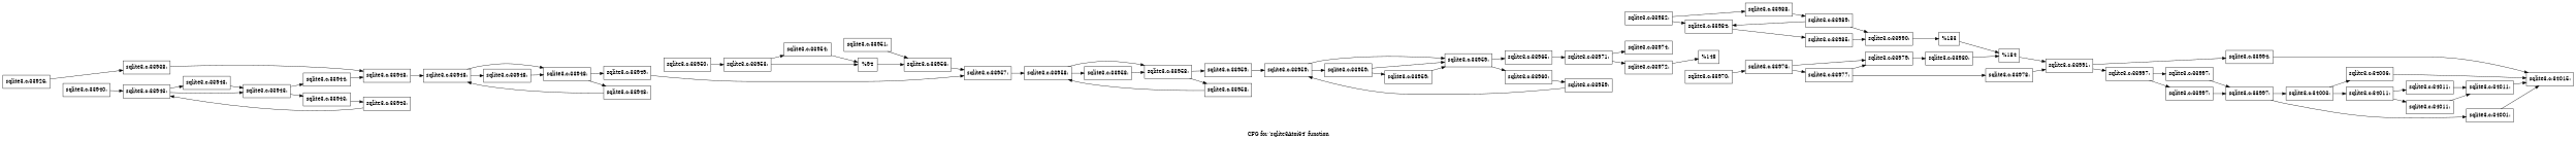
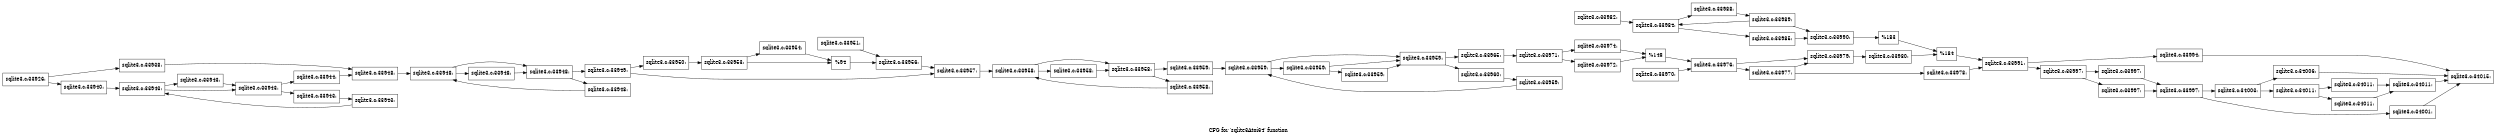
  digraph {
    label="CFG for 'sqlite3Atoi64' function"
    rankdir=LR
    node [shape=record]
    n1 [label="{sqlite3.c:33926:}"]
    n2 [label="{sqlite3.c:33938:}"]
    n3 [label="{sqlite3.c:33940:}"]
    n4 [label="{sqlite3.c:33948:}"]
    n5 [label="{sqlite3.c:33943:}"]
    n6 [label="{sqlite3.c:33948:}"]
    n7 [label="{sqlite3.c:33943:}"]
    n8 [label="{sqlite3.c:33943:}"]
    n9 [label="{sqlite3.c:33948:}"]
    n10 [label="{sqlite3.c:33948:}"]
    n11 [label="{sqlite3.c:33943:}"]
    n12 [label="{sqlite3.c:33944:}"]
    n13 [label="{sqlite3.c:33943:}"]
    n14 [label="{sqlite3.c:33948:}"]
    n15 [label="{sqlite3.c:33949:}"]
    n16 [label="{sqlite3.c:33950:}"]
    n17 [label="{sqlite3.c:33957:}"]
    n18 [label="{sqlite3.c:33953:}"]
    n19 [label="{sqlite3.c:33958:}"]
    n20 [label="{sqlite3.c:33951:}"]
    n21 [label="{sqlite3.c:33956:}"]
    n22 [label="{sqlite3.c:33954:}"]
    n23 [label="{%94}"]
    n24 [label="{sqlite3.c:33958:}"]
    n25 [label="{sqlite3.c:33958:}"]
    n26 [label="{sqlite3.c:33958:}"]
    n27 [label="{sqlite3.c:33959:}"]
    n28 [label="{sqlite3.c:33959:}"]
    n29 [label="{sqlite3.c:33959:}"]
    n30 [label="{sqlite3.c:33959:}"]
    n31 [label="{sqlite3.c:33959:}"]
    n32 [label="{sqlite3.c:33960:}"]
    n33 [label="{sqlite3.c:33965:}"]
    n34 [label="{sqlite3.c:33959:}"]
    n35 [label="{sqlite3.c:33971:}"]
    n36 [label="{sqlite3.c:33970:}"]
    n37 [label="{sqlite3.c:33976:}"]
    n38 [label="{sqlite3.c:33972:}"]
    n39 [label="{sqlite3.c:33974:}"]
    n40 [label="{sqlite3.c:33977:}"]
    n41 [label="{sqlite3.c:33979:}"]
    n42 [label="{%148}"]
    n43 [label="{sqlite3.c:33978:}"]
    n44 [label="{sqlite3.c:33980:}"]
    n45 [label="{sqlite3.c:33991:}"]
    n46 [label="{%184}"]
    n47 [label="{sqlite3.c:33994:}"]
    n48 [label="{sqlite3.c:33997:}"]
    n49 [label="{sqlite3.c:34015:}"]
    n50 [label="{sqlite3.c:33997:}"]
    n51 [label="{sqlite3.c:33997:}"]
    n52 [label="{sqlite3.c:33982:}"]
    n53 [label="{sqlite3.c:33984:}"]
    n54 [label="{%183}"]
    n55 [label="{sqlite3.c:33988:}"]
    n56 [label="{sqlite3.c:33985:}"]
    n57 [label="{sqlite3.c:33989:}"]
    n58 [label="{sqlite3.c:33990:}"]
    n59 [label="{sqlite3.c:33997:}"]
    n60 [label="{sqlite3.c:34001:}"]
    n61 [label="{sqlite3.c:34003:}"]
    n62 [label="{sqlite3.c:34006:}"]
    n63 [label="{sqlite3.c:34011:}"]
    n64 [label="{sqlite3.c:34011:}"]
    n65 [label="{sqlite3.c:34011:}"]
    n66 [label="{sqlite3.c:34011:}"]
    n1 -> n2
+   n1 -> n3
    n2 -> n4
    n3 -> n5
    n4 -> n6
    n5 -> n7
    n5 -> n8
    n6 -> n9
    n6 -> n10
    n7 -> n8
    n8 -> n11
    n8 -> n12
    n9 -> n10
    n10 -> n14
    n10 -> n15
    n11 -> n13
    n12 -> n4
    n13 -> n5
    n14 -> n6
+   n15 -> n16
    n15 -> n17
    n16 -> n18
    n17 -> n19
    n18 -> n22
    n18 -> n23
    n19 -> n24
    n19 -> n25
    n20 -> n21
    n21 -> n17
    n22 -> n23
    n23 -> n21
    n24 -> n25
    n25 -> n26
    n25 -> n27
    n26 -> n19
    n27 -> n28
    n28 -> n29
    n28 -> n30
    n29 -> n30
    n29 -> n31
    n30 -> n32
    n30 -> n33
    n31 -> n30
    n32 -> n34
    n33 -> n35
    n34 -> n28
    n35 -> n38
    n35 -> n39
    n36 -> n37
    n37 -> n40
    n37 -> n41
    n38 -> n42
+   n39 -> n42
    n40 -> n41
    n40 -> n43
    n41 -> n44
+   n42 -> n37
    n43 -> n45
    n44 -> n46
    n45 -> n47
    n45 -> n48
    n46 -> n45
    n47 -> n49
    n48 -> n50
    n48 -> n51
    n50 -> n59
    n51 -> n59
    n52 -> n53
-   n52 -> n55
+   n53 -> n55
    n53 -> n56
    n54 -> n46
    n55 -> n57
    n56 -> n58
    n57 -> n53
    n57 -> n58
    n58 -> n54
    n59 -> n60
    n59 -> n61
    n60 -> n49
    n61 -> n62
    n61 -> n63
    n62 -> n49
    n63 -> n64
    n63 -> n65
    n64 -> n66
    n65 -> n66
    n66 -> n49
  }
